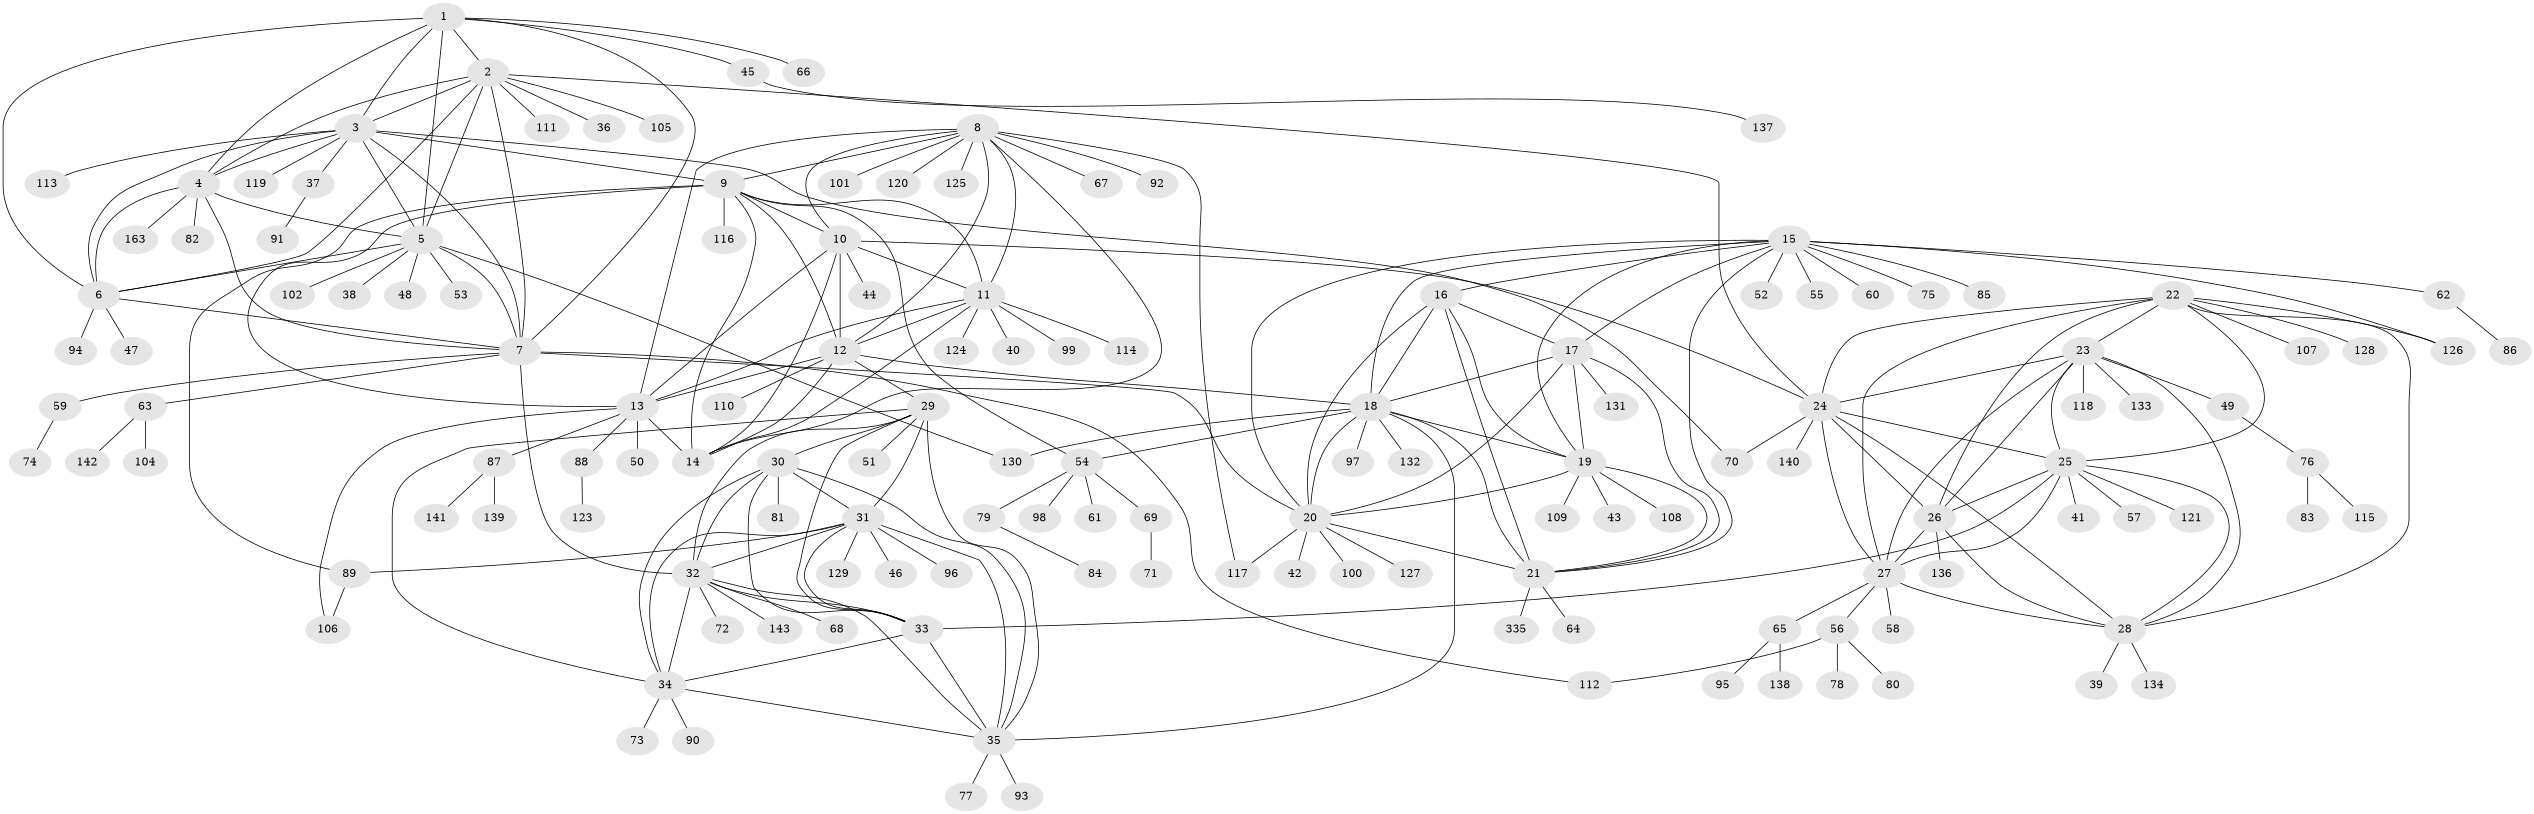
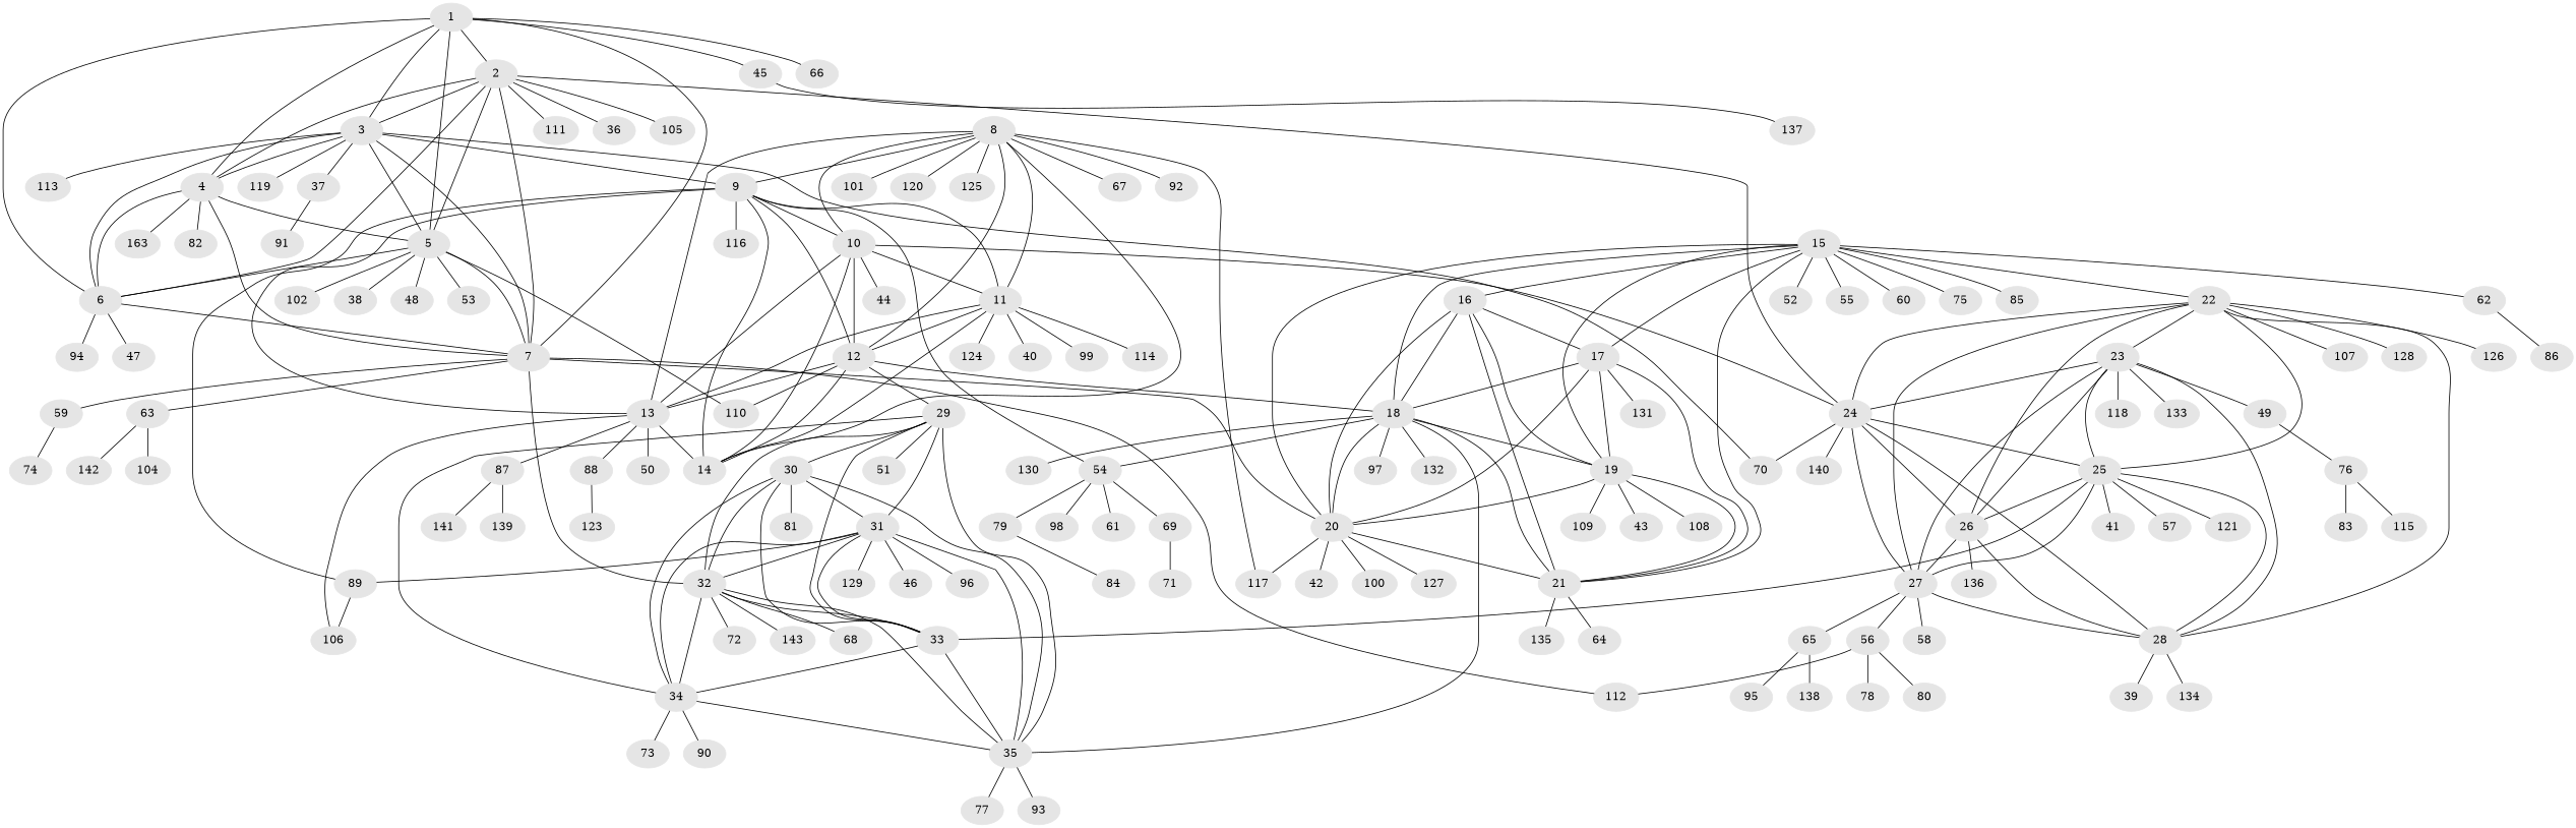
  graph {
    node [color=gray90 style=filled]
    1
    2
    3
    4
    5
    6
    7
    45
    66
    24
    36
    105
    111
    9
    37
    70
    113
    119
    82
    n20 [label=163]
    38
    48
    53
    102
    130
    47
    94
    20
    32
    59
    63
    112
    137
    25
    26
    27
    28
    140
    10
    11
    12
    13
    14
    54
    89
    116
    91
    117
    21
    42
    100
    127
    35
    33
    34
    68
    72
    143
    74
    104
    142
    8
    67
    92
    101
    120
    125
    44
    40
    99
    114
    124
    18
    29
    110
    50
    87
    88
    106
    61
    69
    79
    98
    19
    97
    132
    30
    31
    51
    139
    141
    123
    15
    16
    17
    22
    52
    55
    60
    62
    75
    85
    131
    43
    108
    109
    64
-   135 [label=335]
+   135
    23
    107
    126
    128
    86
    77
    93
    49
    118
    133
    41
    57
    121
    136
    56
    58
    65
    39
    134
    76
    78
    80
    95
    138
    81
    46
    96
    129
    73
    90
    83
    115
    71
    84
    1 -- 2
    1 -- 3
    1 -- 4
    1 -- 5
    1 -- 6
    1 -- 7
    1 -- 45
    1 -- 66
    2 -- 3
    2 -- 4
    2 -- 5
    2 -- 6
    2 -- 7
    2 -- 24
    2 -- 36
    2 -- 105
    2 -- 111
    3 -- 4
    3 -- 5
    3 -- 6
    3 -- 7
    3 -- 9
    3 -- 37
    3 -- 70
    3 -- 113
    3 -- 119
    4 -- 5
    4 -- 6
    4 -- 7
    4 -- 82
    4 -- n20
    5 -- 6
    5 -- 7
    5 -- 38
    5 -- 48
    5 -- 53
    5 -- 102
-   5 -- 130
+   5 -- 110
    6 -- 7
    6 -- 47
    6 -- 94
    7 -- 20
    7 -- 32
    7 -- 59
    7 -- 63
    7 -- 112
    45 -- 137
    24 -- 70
    24 -- 25
    24 -- 26
    24 -- 27
    24 -- 28
    24 -- 140
    9 -- 10
    9 -- 11
    9 -- 12
    9 -- 13
    9 -- 14
    9 -- 54
    9 -- 89
    9 -- 116
    37 -- 91
    20 -- 117
    20 -- 21
    20 -- 42
    20 -- 100
    20 -- 127
    32 -- 35
    32 -- 33
    32 -- 34
    32 -- 68
    32 -- 72
    32 -- 143
    59 -- 74
    63 -- 104
    63 -- 142
    25 -- 26
    25 -- 27
    25 -- 28
    25 -- 33
    25 -- 41
    25 -- 57
    25 -- 121
    26 -- 27
    26 -- 28
    26 -- 136
    27 -- 28
    27 -- 56
    27 -- 58
    27 -- 65
    28 -- 39
    28 -- 134
    10 -- 24
    10 -- 11
    10 -- 12
    10 -- 13
    10 -- 14
    10 -- 44
    11 -- 12
    11 -- 13
    11 -- 14
    11 -- 40
    11 -- 99
    11 -- 114
    11 -- 124
    12 -- 13
    12 -- 14
    12 -- 18
    12 -- 29
    12 -- 110
    13 -- 14
    13 -- 50
    13 -- 87
    13 -- 88
    13 -- 106
    54 -- 61
    54 -- 69
    54 -- 79
    54 -- 98
    89 -- 106
    21 -- 64
    21 -- 135
    35 -- 77
    35 -- 93
    33 -- 35
    33 -- 34
    34 -- 35
    34 -- 73
    34 -- 90
    8 -- 9
    8 -- 10
    8 -- 11
    8 -- 12
    8 -- 13
    8 -- 14
    8 -- 117
    8 -- 67
    8 -- 92
    8 -- 101
    8 -- 120
    8 -- 125
    18 -- 130
    18 -- 20
    18 -- 54
    18 -- 21
    18 -- 35
    18 -- 19
    18 -- 97
    18 -- 132
    29 -- 32
    29 -- 35
    29 -- 33
    29 -- 34
    29 -- 30
    29 -- 31
    29 -- 51
    87 -- 139
    87 -- 141
    88 -- 123
    69 -- 71
    79 -- 84
    19 -- 20
    19 -- 21
    19 -- 43
    19 -- 108
    19 -- 109
    30 -- 32
    30 -- 35
    30 -- 33
    30 -- 34
    30 -- 31
    30 -- 81
    31 -- 32
    31 -- 89
    31 -- 35
    31 -- 33
    31 -- 34
    31 -- 46
    31 -- 96
    31 -- 129
    15 -- 20
    15 -- 21
    15 -- 18
    15 -- 19
    15 -- 16
    15 -- 17
-   15 -- 126
+   15 -- 22
    15 -- 52
    15 -- 55
    15 -- 60
    15 -- 62
    15 -- 75
    15 -- 85
    16 -- 20
    16 -- 21
    16 -- 18
    16 -- 19
    16 -- 17
    17 -- 20
    17 -- 21
    17 -- 18
    17 -- 19
    17 -- 131
    22 -- 24
    22 -- 25
    22 -- 26
    22 -- 27
    22 -- 28
    22 -- 23
    22 -- 107
    22 -- 126
    22 -- 128
    62 -- 86
    23 -- 24
    23 -- 25
    23 -- 26
    23 -- 27
    23 -- 28
    23 -- 49
    23 -- 118
    23 -- 133
    49 -- 76
    56 -- 112
    56 -- 78
    56 -- 80
    65 -- 95
    65 -- 138
    76 -- 83
    76 -- 115
  }
